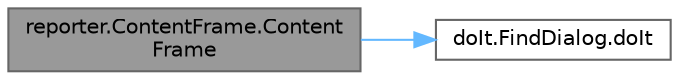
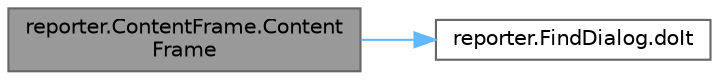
  digraph {
    rankdir=LR
    fontname="DejaVu Sans"
    node [fontname="DejaVu Sans" fontsize=10 shape=box style=filled]
    n1 [color=gray40 fillcolor=grey60 fontcolor=black height=0.2 label="reporter.ContentFrame.Content\lFrame" width=0.4]
-   n2 [color=grey40 fillcolor=white height=0.2 label="doIt.FindDialog.doIt" width=0.4]
+   n2 [color=grey40 fillcolor=white height=0.2 label="reporter.FindDialog.doIt" width=0.4]
    n1 -> n2 [color=steelblue1 fontname="DejaVu Sans" fontsize=10 labelfontname=Helvetica labelfontsize=10 style=solid]
  }
